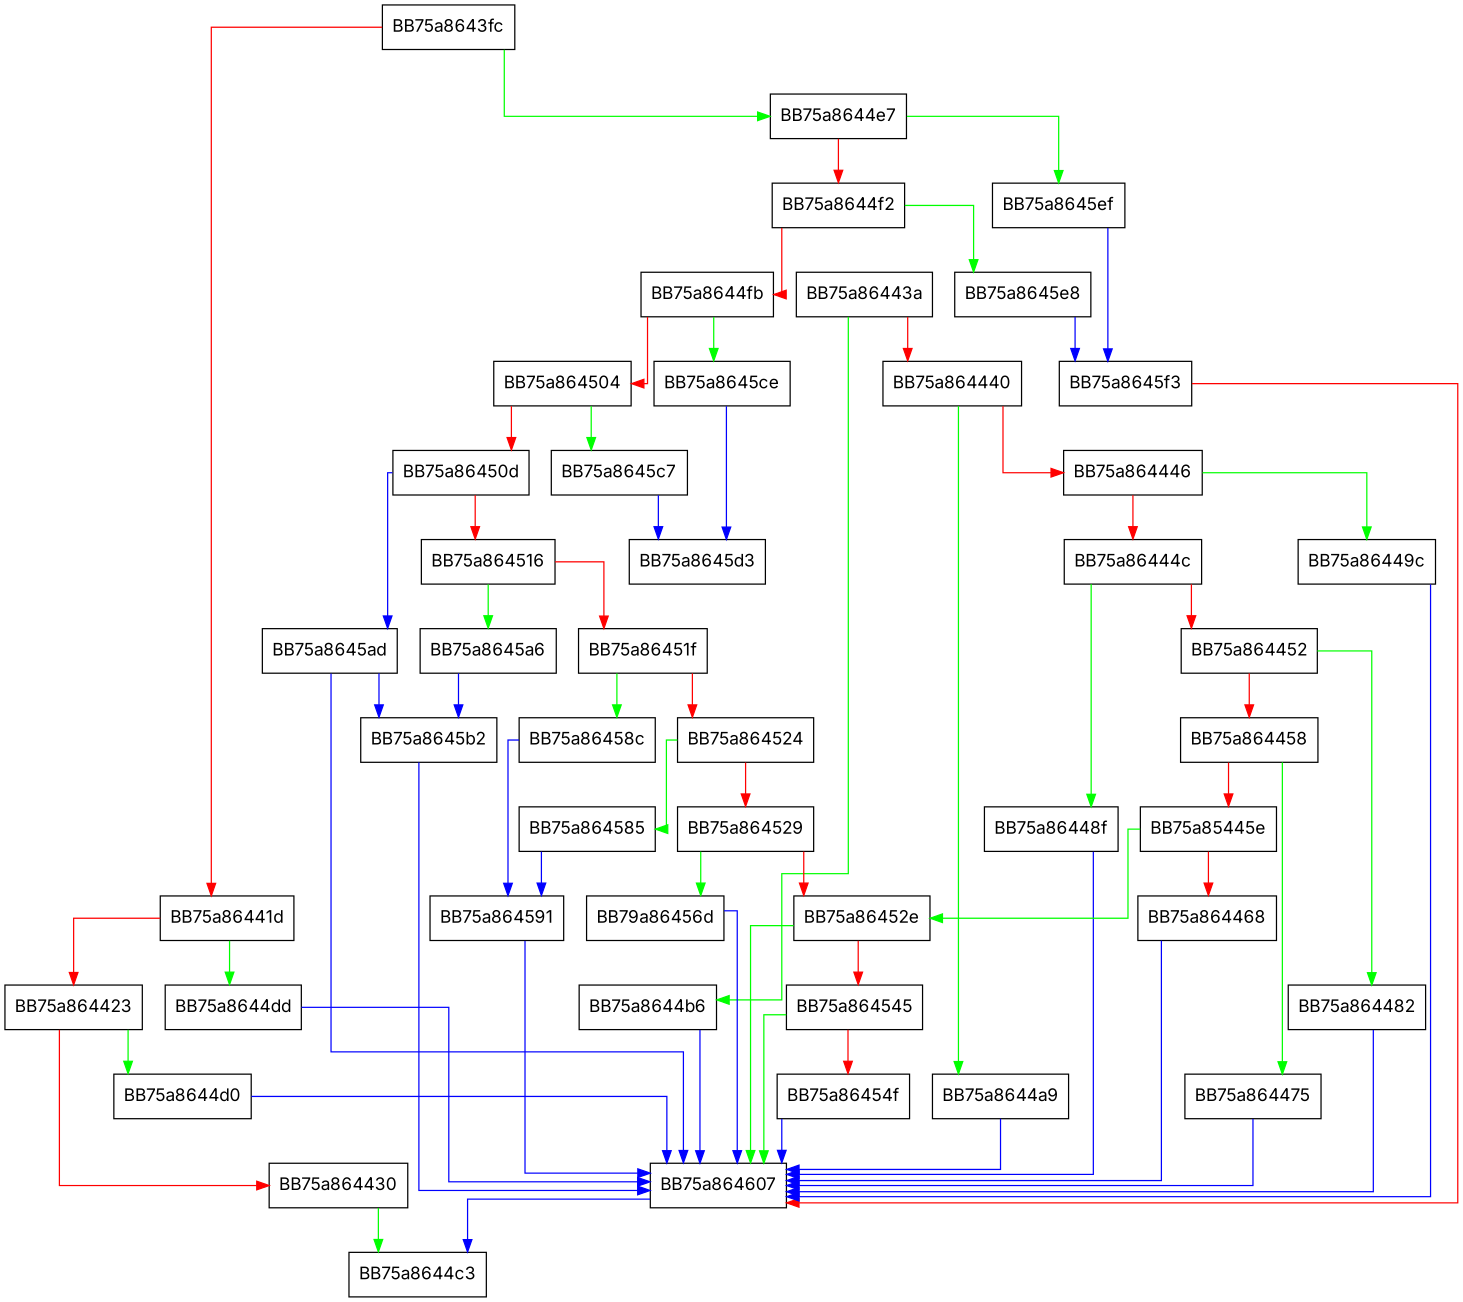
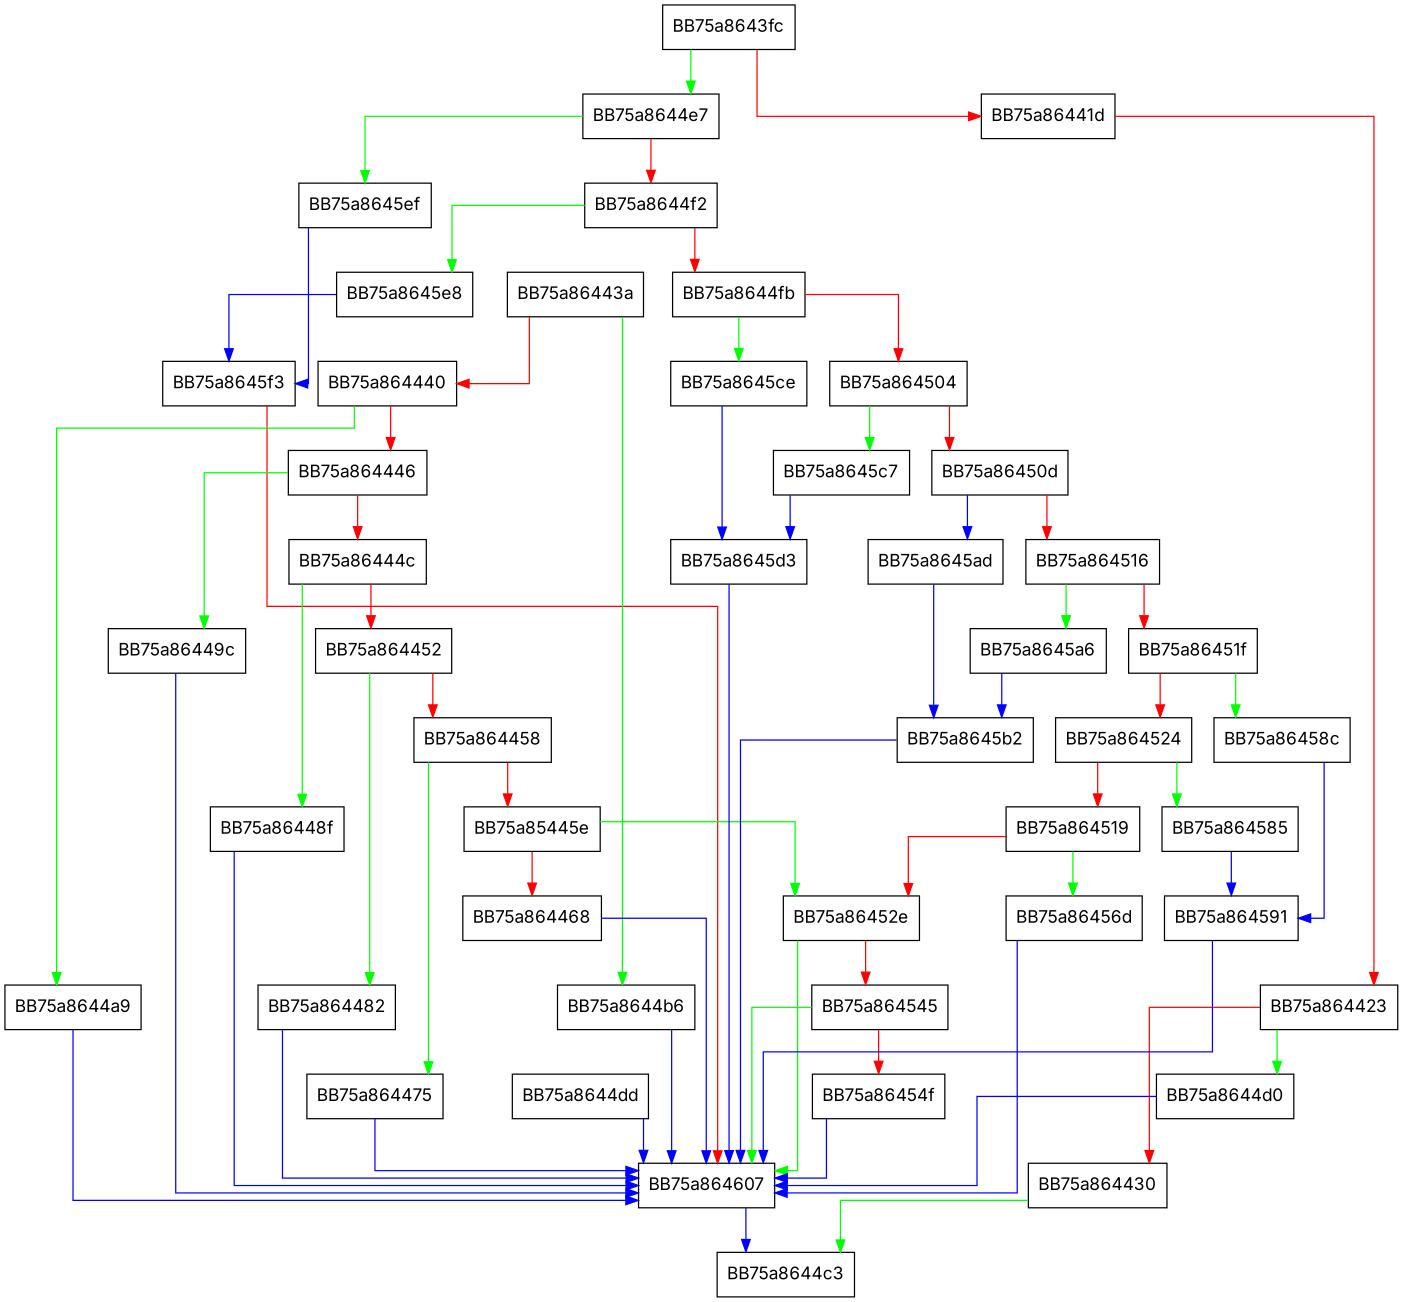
  digraph {
    fontname=Inter
    splines=ortho
    node [fontname=Inter shape=box]
    edge [color=blue fontname=Inter]
    BB75a8643fc
    BB75a8644e7
    BB75a86441d
    BB75a8645ef
    BB75a8644f2
    BB75a8644dd
    BB75a864423
    n8 [label=BB75a8645f3]
    BB75a8645e8
    BB75a8644fb
    BB75a864607
    BB75a8644d0
    BB75a864430
    BB75a8644c3
    BB75a86443a
    BB75a8644b6
    BB75a864440
    BB75a8644a9
    BB75a864446
    BB75a86449c
    BB75a86444c
    BB75a86448f
    BB75a864452
    BB75a864482
    BB75a864458
    BB75a864475
    n27 [label=BB75a85445e]
    BB75a86452e
    BB75a864468
    BB75a864545
    BB75a86454f
    BB75a8645ce
    BB75a864504
    BB75a8645d3
    BB75a8645c7
    BB75a86450d
    BB75a8645ad
    BB75a864516
    BB75a8645b2
    BB75a8645a6
    BB75a86451f
    BB75a86458c
    BB75a864524
    BB75a864591
    BB75a864585
-   BB75a864529
-   BB75a86456d [label=BB79a86456d]
+   BB75a864529 [label=BB75a864519]
+   BB75a86456d
    BB75a8643fc -> BB75a8644e7 [color=green]
    BB75a8643fc -> BB75a86441d [color=red]
    BB75a8644e7 -> BB75a8645ef [color=green]
    BB75a8644e7 -> BB75a8644f2 [color=red]
-   BB75a86441d -> BB75a8644dd [color=green]
    BB75a86441d -> BB75a864423 [color=red]
    BB75a8645ef -> n8
    BB75a8644f2 -> BB75a8645e8 [color=green]
    BB75a8644f2 -> BB75a8644fb [color=red]
    BB75a8644dd -> BB75a864607
    BB75a864423 -> BB75a8644d0 [color=green]
    BB75a864423 -> BB75a864430 [color=red]
    n8 -> BB75a864607 [color=red]
    BB75a8645e8 -> n8
    BB75a8644fb -> BB75a8645ce [color=green]
    BB75a8644fb -> BB75a864504 [color=red]
    BB75a864607 -> BB75a8644c3
    BB75a8644d0 -> BB75a864607
    BB75a864430 -> BB75a8644c3 [color=green]
    BB75a86443a -> BB75a8644b6 [color=green]
    BB75a86443a -> BB75a864440 [color=red]
    BB75a8644b6 -> BB75a864607
    BB75a864440 -> BB75a8644a9 [color=green]
    BB75a864440 -> BB75a864446 [color=red]
    BB75a8644a9 -> BB75a864607
    BB75a864446 -> BB75a86449c [color=green]
    BB75a864446 -> BB75a86444c [color=red]
    BB75a86449c -> BB75a864607
    BB75a86444c -> BB75a86448f [color=green]
    BB75a86444c -> BB75a864452 [color=red]
    BB75a86448f -> BB75a864607
    BB75a864452 -> BB75a864482 [color=green]
    BB75a864452 -> BB75a864458 [color=red]
    BB75a864482 -> BB75a864607
    BB75a864458 -> BB75a864475 [color=green]
    BB75a864458 -> n27 [color=red]
    BB75a864475 -> BB75a864607
    n27 -> BB75a86452e [color=green]
    n27 -> BB75a864468 [color=red]
    BB75a86452e -> BB75a864607 [color=green]
    BB75a86452e -> BB75a864545 [color=red]
    BB75a864468 -> BB75a864607
    BB75a864545 -> BB75a864607 [color=green]
    BB75a864545 -> BB75a86454f [color=red]
    BB75a86454f -> BB75a864607
    BB75a8645ce -> BB75a8645d3
    BB75a864504 -> BB75a8645c7 [color=green]
    BB75a864504 -> BB75a86450d [color=red]
-   BB75a8645ad -> BB75a864607
+   BB75a8645d3 -> BB75a864607
    BB75a8645c7 -> BB75a8645d3
    BB75a86450d -> BB75a8645ad
    BB75a86450d -> BB75a864516 [color=red]
    BB75a8645ad -> BB75a8645b2
    BB75a864516 -> BB75a8645a6 [color=green]
    BB75a864516 -> BB75a86451f [color=red]
    BB75a8645b2 -> BB75a864607
    BB75a8645a6 -> BB75a8645b2
    BB75a86451f -> BB75a86458c [color=green]
    BB75a86451f -> BB75a864524 [color=red]
    BB75a86458c -> BB75a864591
    BB75a864524 -> BB75a864585 [color=green]
    BB75a864524 -> BB75a864529 [color=red]
    BB75a864591 -> BB75a864607
    BB75a864585 -> BB75a864591
    BB75a864529 -> BB75a86452e [color=red]
    BB75a864529 -> BB75a86456d [color=green]
    BB75a86456d -> BB75a864607
  }
